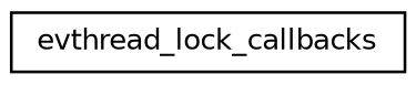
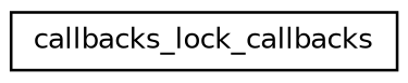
  digraph {
    rankdir=LR
-   n1 [color=black fillcolor=white fontname=Helvetica fontsize=10 height=0.2 label=evthread_lock_callbacks shape=record style=filled width=0.4]
+   n1 [color=black fillcolor=white fontname=Helvetica fontsize=10 height=0.2 label=callbacks_lock_callbacks shape=record style=filled width=0.4]
  }
